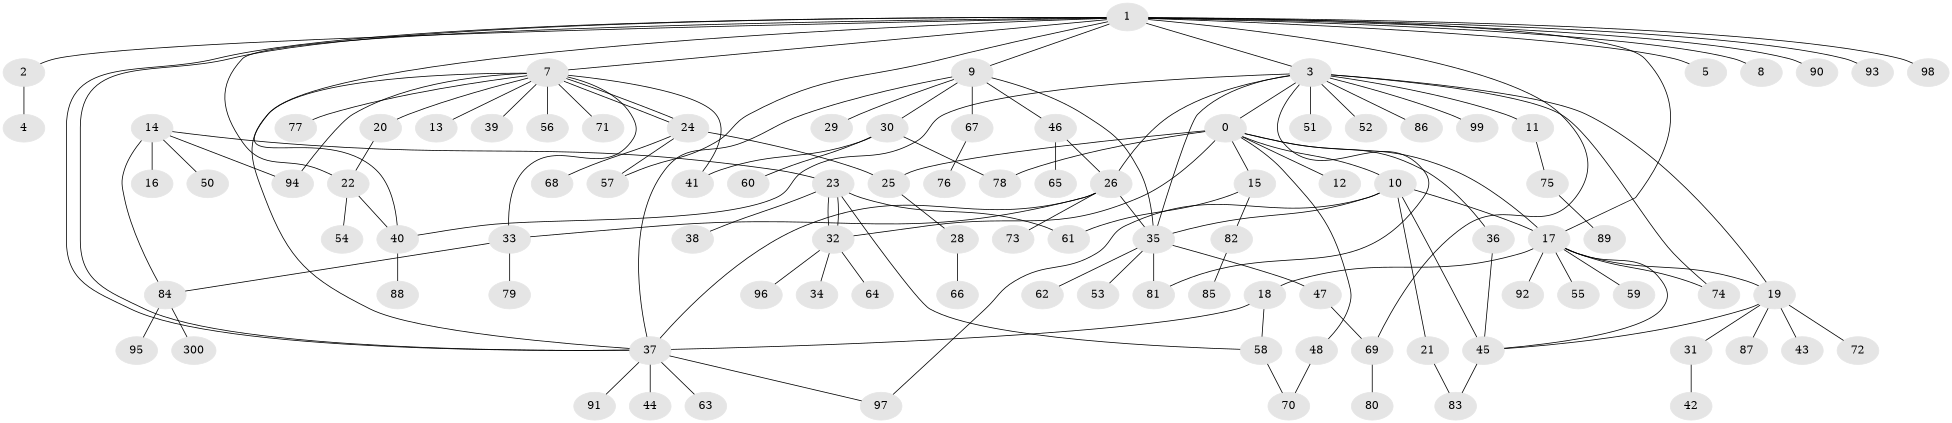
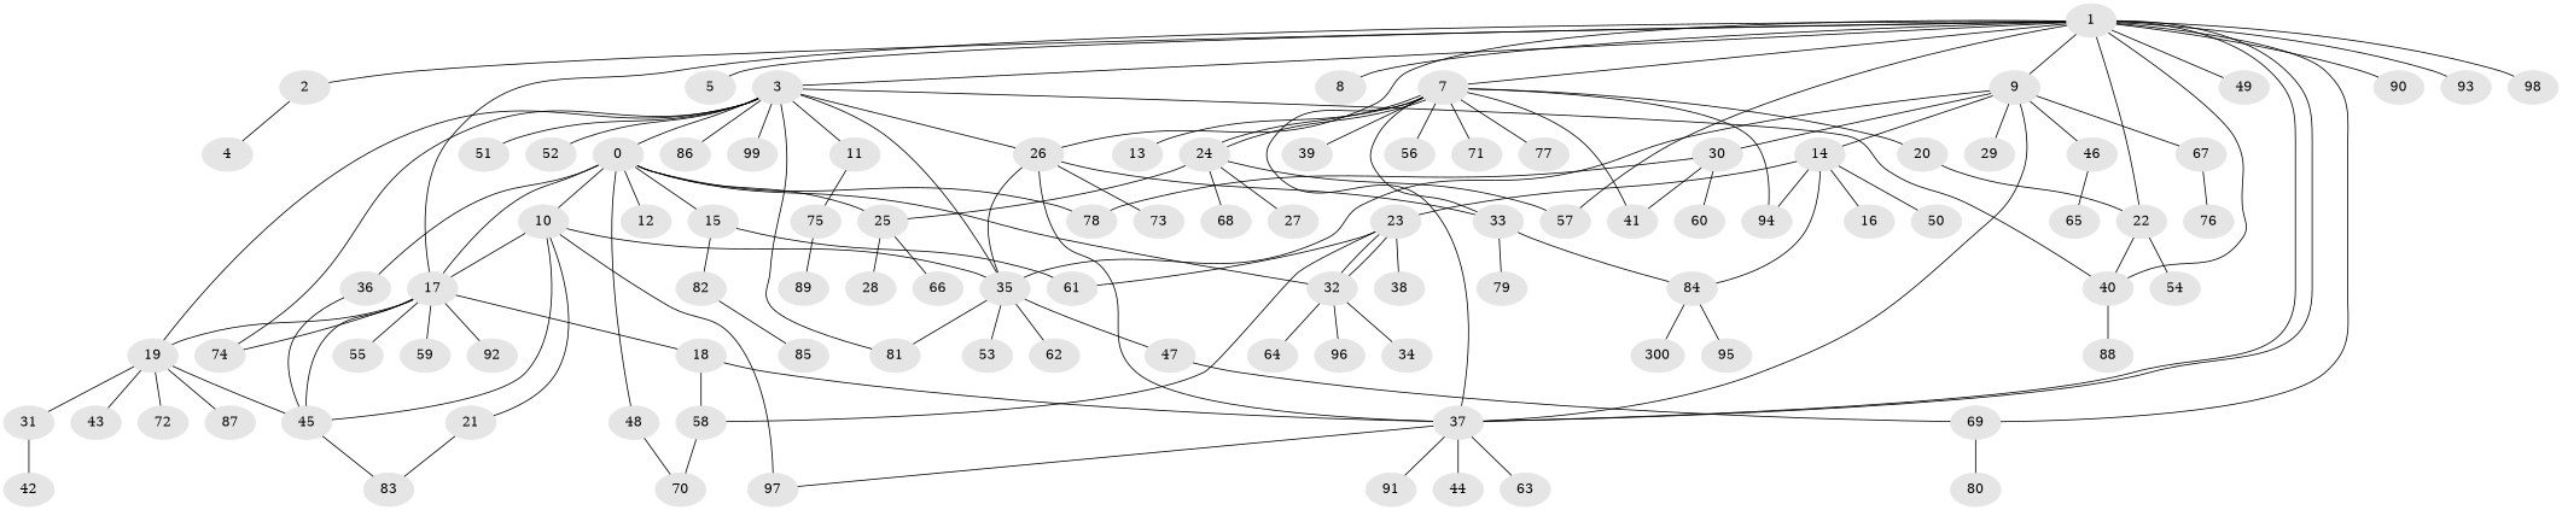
  graph {
    node [color=gray90 style=filled]
    1
    2
    3
    5
    7
    8
    9
    17
    22
    26
    37
    40
+   49
    57
    69
    90
    93
    98
    4
    n20 [label=0]
    11
    19
    35
    51
    52
    74
    81
    86
    99
    13
    20
    24
    33
    39
    41
    56
    71
    77
    94
    14
    29
    30
    46
    67
    45
    18
    55
    59
    92
    54
    73
    97
    44
    63
    91
    88
    80
    10
    12
    15
    25
    32
    36
    48
    78
    75
    31
    43
    72
    87
    47
    53
    62
    21
    61
    82
    28
    66
    34
    64
    96
    70
+   27
    68
    84
    79
    16
    23
    50
    60
    65
    76
    83
    89
    58
    38
    95
    n98 [label=300]
    85
    42
    1 -- 2
    1 -- 3
    1 -- 5
    1 -- 7
    1 -- 8
    1 -- 9
    1 -- 17
    1 -- 22
-   46 -- 26
+   1 -- 26
    1 -- 37
    1 -- 37
    1 -- 40
+   1 -- 49
    1 -- 57
    1 -- 69
    1 -- 90
    1 -- 93
    1 -- 98
    2 -- 4
    3 -- 26
    3 -- 40
    3 -- n20
    3 -- 11
    3 -- 19
    3 -- 35
    3 -- 51
    3 -- 52
    3 -- 74
    3 -- 81
    3 -- 86
    3 -- 99
    7 -- 37
    7 -- 13
    7 -- 20
    7 -- 24
    7 -- 24
    7 -- 33
    7 -- 39
    7 -- 41
    7 -- 56
    7 -- 71
    7 -- 77
    7 -- 94
    9 -- 37
    9 -- 35
+   9 -- 14
    9 -- 29
    9 -- 30
    9 -- 46
    9 -- 67
    17 -- 19
    17 -- 74
    17 -- 45
    17 -- 18
    17 -- 55
    17 -- 59
    17 -- 92
    22 -- 40
    22 -- 54
    26 -- 37
    26 -- 35
    26 -- 33
    26 -- 73
    37 -- 97
    37 -- 44
    37 -- 63
    37 -- 91
    40 -- 88
    69 -- 80
    n20 -- 17
    n20 -- 10
    n20 -- 12
    n20 -- 15
    n20 -- 25
    n20 -- 32
    n20 -- 36
    n20 -- 48
    n20 -- 78
    11 -- 75
    19 -- 45
    19 -- 31
    19 -- 43
    19 -- 72
    19 -- 87
    35 -- 81
    35 -- 47
    35 -- 53
    35 -- 62
    20 -- 22
    24 -- 57
    24 -- 25
+   24 -- 27
    24 -- 68
    33 -- 84
    33 -- 79
    14 -- 94
    14 -- 84
    14 -- 16
    14 -- 23
    14 -- 50
    30 -- 41
    30 -- 78
    30 -- 60
    46 -- 65
    67 -- 76
    45 -- 83
    18 -- 37
    18 -- 58
    10 -- 17
    10 -- 35
    10 -- 45
    10 -- 97
    10 -- 21
    15 -- 61
    15 -- 82
    25 -- 28
-   28 -- 66
+   25 -- 66
    32 -- 34
    32 -- 64
    32 -- 96
    36 -- 45
    48 -- 70
    75 -- 89
    31 -- 42
    47 -- 69
    21 -- 83
    82 -- 85
    84 -- 95
    84 -- n98
    23 -- 32
    23 -- 32
    23 -- 61
    23 -- 58
    23 -- 38
    58 -- 70
  }
